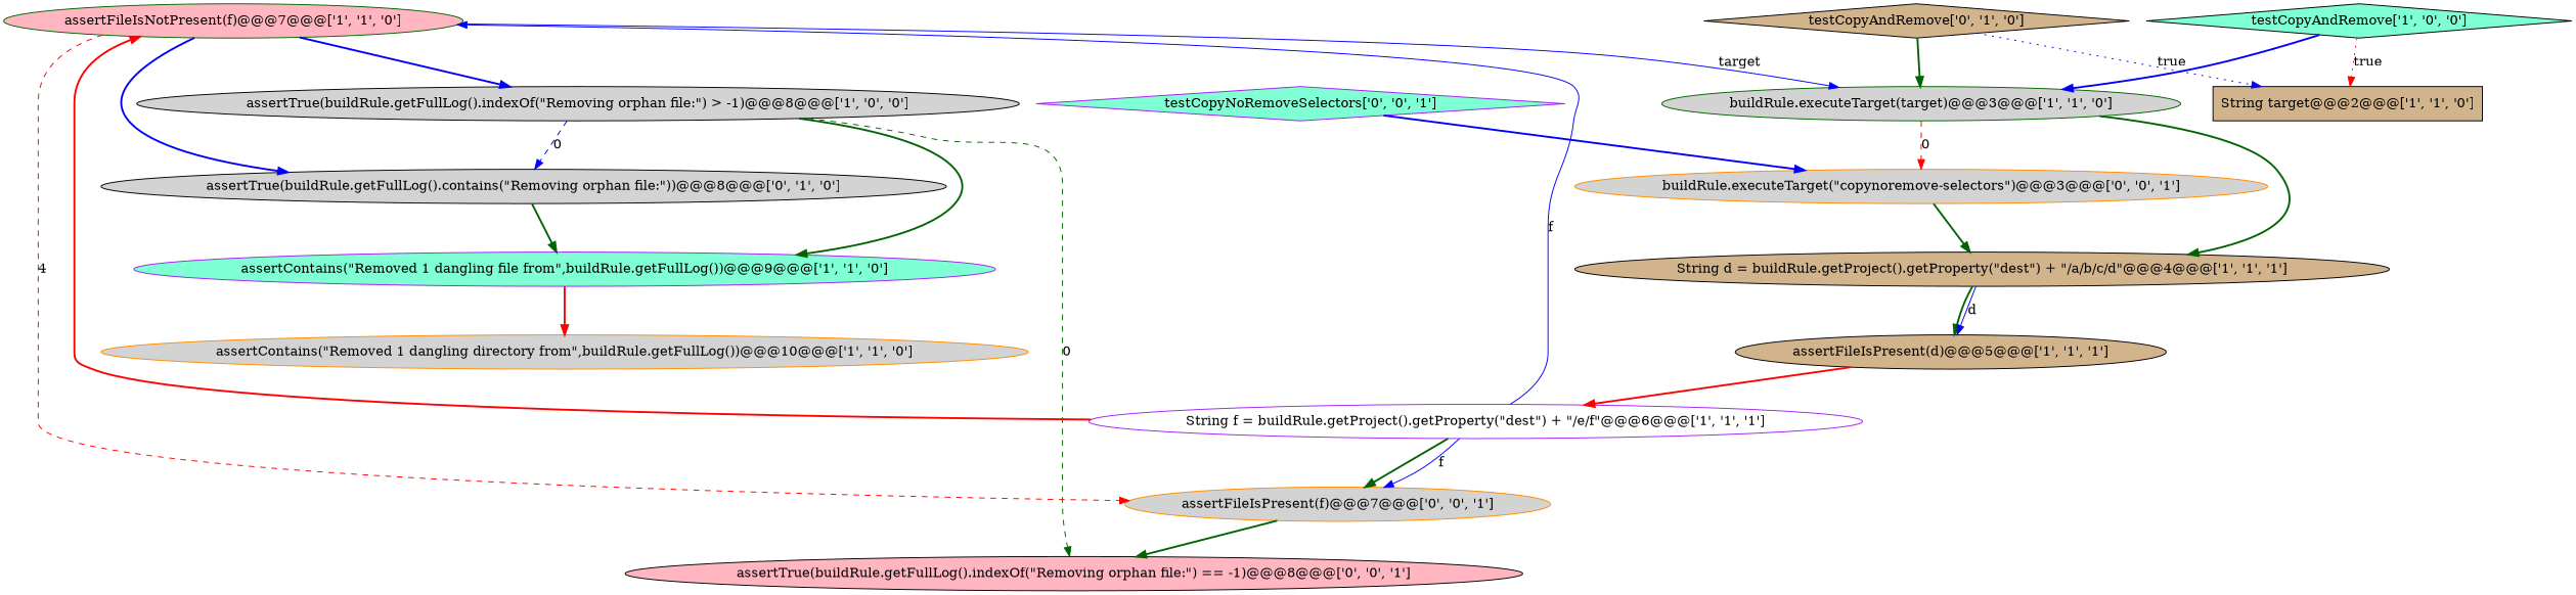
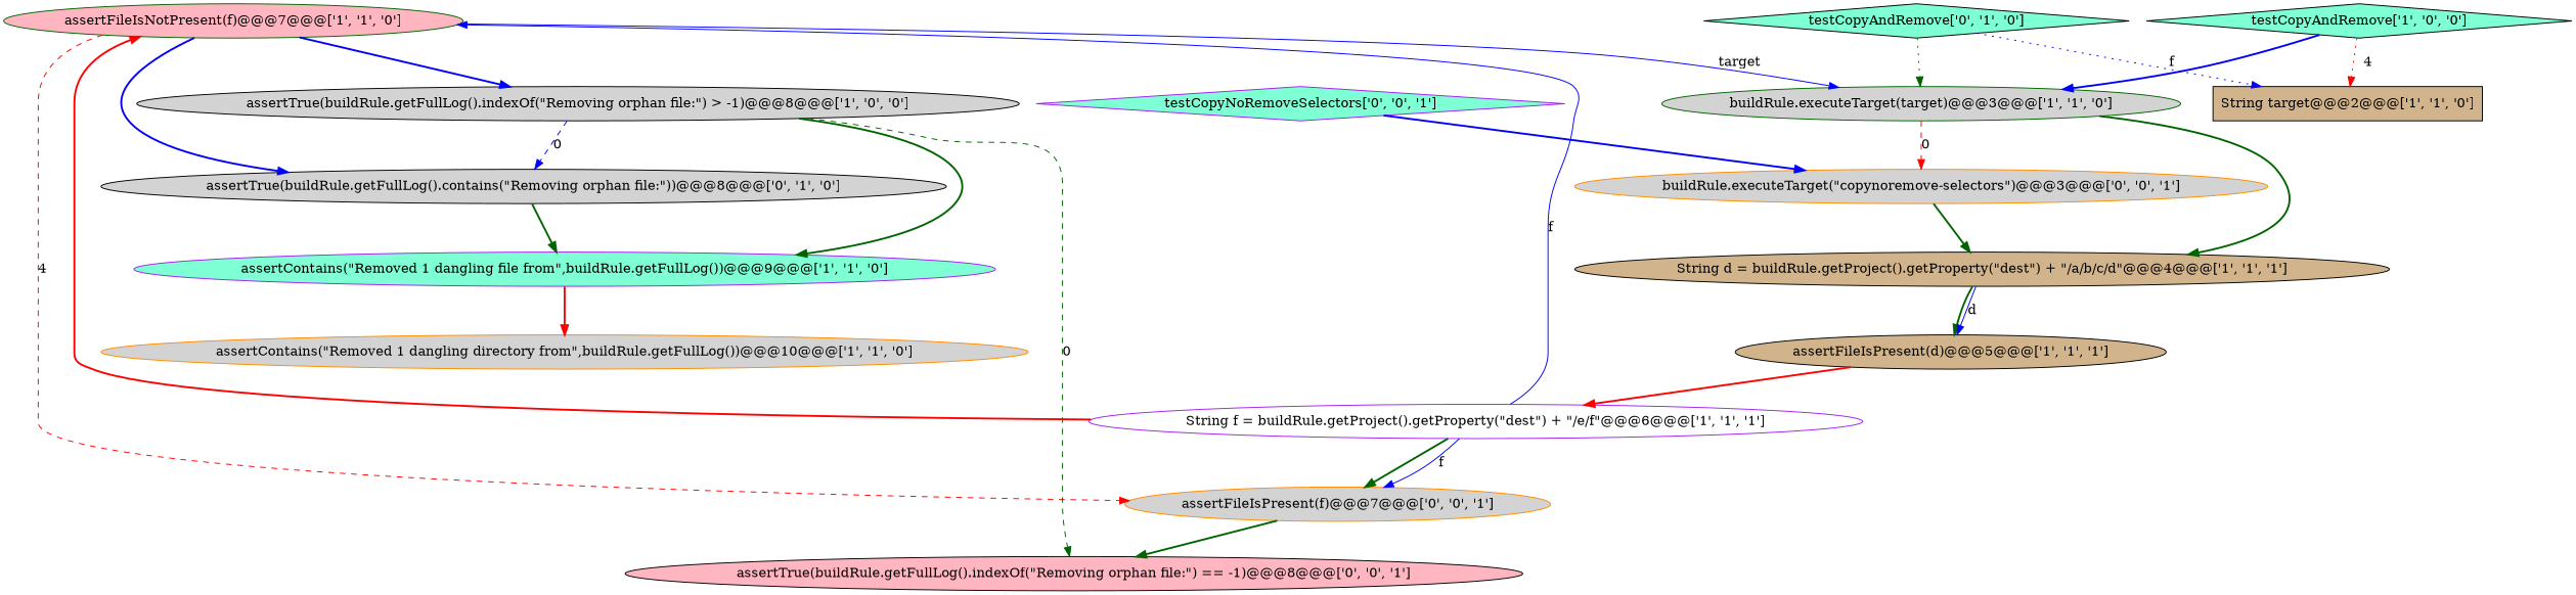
  digraph {
    node [color=black fillcolor=lightgrey shape=ellipse style=filled]
    edge [color=blue style=bold]
    n1 [fillcolor=lightpink label="assertTrue(buildRule.getFullLog().indexOf(\"Removing orphan file:\") == -1)@@@8@@@['0', '0', '1']"]
    n2 [color=purple fillcolor=aquamarine label="assertContains(\"Removed 1 dangling file from\",buildRule.getFullLog())@@@9@@@['1', '1', '0']"]
    n3 [color=darkorange label="assertContains(\"Removed 1 dangling directory from\",buildRule.getFullLog())@@@10@@@['1', '1', '0']"]
-   n4 [fillcolor=tan label="testCopyAndRemove['0', '1', '0']" shape=diamond]
+   n4 [fillcolor=aquamarine label="testCopyAndRemove['0', '1', '0']" shape=diamond]
    n5 [color=darkgreen label="buildRule.executeTarget(target)@@@3@@@['1', '1', '0']"]
    n6 [fillcolor=tan label="String target@@@2@@@['1', '1', '0']" shape=box]
    n7 [fillcolor=tan label="String d = buildRule.getProject().getProperty(\"dest\") + \"/a/b/c/d\"@@@4@@@['1', '1', '1']"]
    n8 [color=darkorange label="buildRule.executeTarget(\"copynoremove-selectors\")@@@3@@@['0', '0', '1']"]
    n9 [label="assertTrue(buildRule.getFullLog().indexOf(\"Removing orphan file:\") > -1)@@@8@@@['1', '0', '0']"]
    n10 [label="assertTrue(buildRule.getFullLog().contains(\"Removing orphan file:\"))@@@8@@@['0', '1', '0']"]
    n11 [fillcolor=tan label="assertFileIsPresent(d)@@@5@@@['1', '1', '1']"]
    n12 [color=darkorange label="assertFileIsPresent(f)@@@7@@@['0', '0', '1']"]
    n13 [color=purple fillcolor=white label="String f = buildRule.getProject().getProperty(\"dest\") + \"/e/f\"@@@6@@@['1', '1', '1']"]
    n14 [fillcolor=aquamarine label="testCopyAndRemove['1', '0', '0']" shape=diamond]
    n15 [color=darkgreen fillcolor=lightpink label="assertFileIsNotPresent(f)@@@7@@@['1', '1', '0']"]
    n16 [color=purple fillcolor=aquamarine label="testCopyNoRemoveSelectors['0', '0', '1']" shape=diamond]
    n2 -> n3 [color=red]
-   n4 -> n5 [color=darkgreen]
-   n4 -> n6 [label=true style=dotted]
+   n4 -> n5 [color=darkgreen style=dotted]
+   n4 -> n6 [label=f style=dotted]
    n5 -> n7 [color=darkgreen]
    n5 -> n8 [color=red label=0 style=dashed]
    n7 -> n11 [color=darkgreen]
    n7 -> n11 [label=d style=solid]
    n8 -> n7 [color=darkgreen]
    n9 -> n1 [color=darkgreen label=0 style=dashed]
    n9 -> n2 [color=darkgreen]
    n9 -> n10 [label=0 style=dashed]
    n10 -> n2 [color=darkgreen]
    n11 -> n13 [color=red]
    n12 -> n1 [color=darkgreen]
    n13 -> n12 [color=darkgreen]
    n13 -> n12 [label=f style=solid]
    n13 -> n15 [label=f style=solid]
    n13 -> n15 [color=red]
    n14 -> n5
-   n14 -> n6 [color=red label=true style=dotted]
+   n14 -> n6 [color=red label=4 style=dotted]
    n15 -> n5 [label=target style=solid]
    n15 -> n9
    n15 -> n10
    n15 -> n12 [color=red label=4 style=dashed]
    n16 -> n8
  }
